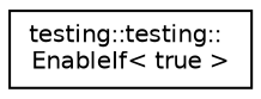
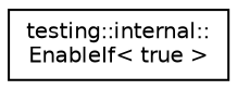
  digraph {
    rankdir=LR
-   n1 [color=black fillcolor=white fontname=Helvetica fontsize=10 height=0.2 label="testing::testing::\lEnableIf\< true \>" shape=record style=filled width=0.4]
+   n1 [color=black fillcolor=white fontname=Helvetica fontsize=10 height=0.2 label="testing::internal::\lEnableIf\< true \>" shape=record style=filled width=0.4]
  }
